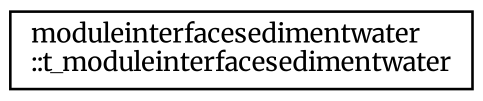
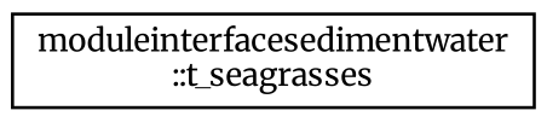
  digraph {
    rankdir=LR
    fontname=Merriweather
-   n1 [color=black fillcolor=white fontname=Merriweather fontsize=10 height=0.2 label="moduleinterfacesedimentwater\l::t_moduleinterfacesedimentwater" shape=record style=filled width=0.4]
+   n1 [color=black fillcolor=white fontname=Merriweather fontsize=10 height=0.2 label="moduleinterfacesedimentwater\l::t_seagrasses" shape=record style=filled width=0.4]
  }
